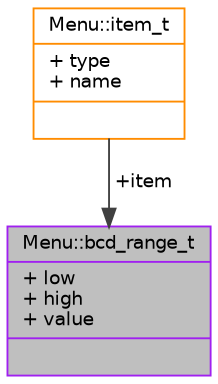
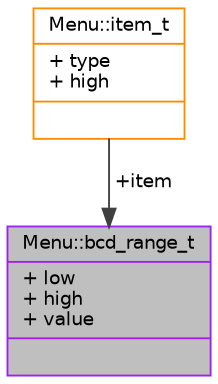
  digraph {
    node [fontname=Helvetica fontsize=10 shape=record style=filled]
    n1 [color=purple fillcolor=grey75 fontcolor=black height=0.2 label="{Menu::bcd_range_t\n|+ low\l+ high\l+ value\l|}" width=0.4]
-   n2 [color=darkorange fillcolor=white height=0.2 label="{Menu::item_t\n|+ type\l+ name\l|}" width=0.4]
+   n2 [color=darkorange fillcolor=white height=0.2 label="{Menu::item_t\n|+ type\l+ high\l|}" width=0.4]
    n2 -> n1 [arrowhead=normal color=grey25 fontname=Helvetica fontsize=10 label=" +item" labelfontname=Helvetica labelfontsize=10 style=solid]
  }
